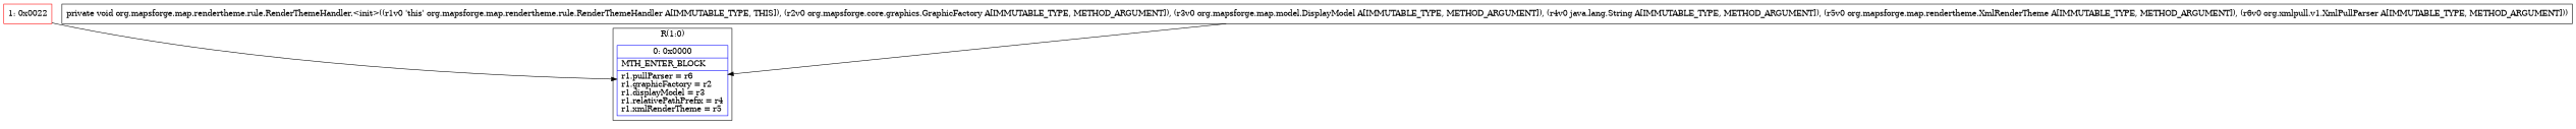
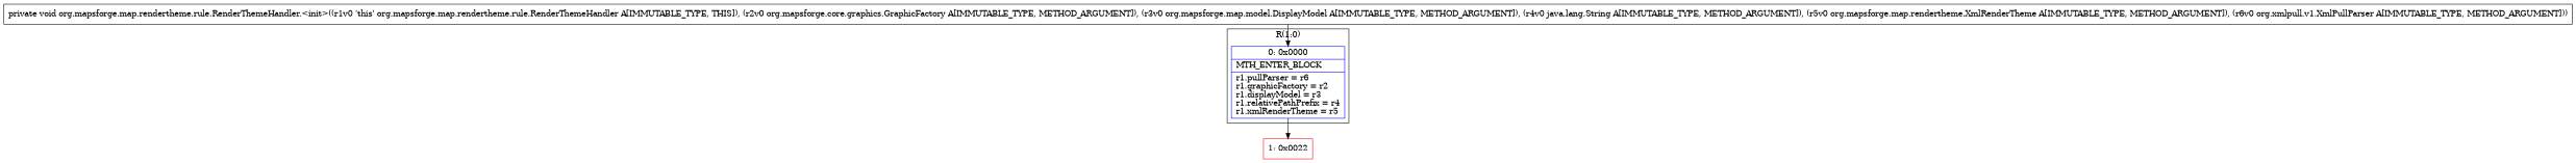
  digraph {
    node [shape=record]
    n1 [color=blue label="{0\:\ 0x0000|MTH_ENTER_BLOCK\l|r1.pullParser = r6\lr1.graphicFactory = r2\lr1.displayModel = r3\lr1.relativePathPrefix = r4\lr1.xmlRenderTheme = r5\l}"]
    n2 [color=red label="{1\:\ 0x0022}"]
    n3 [label="{private void org.mapsforge.map.rendertheme.rule.RenderThemeHandler.\<init\>((r1v0 'this' org.mapsforge.map.rendertheme.rule.RenderThemeHandler A[IMMUTABLE_TYPE, THIS]), (r2v0 org.mapsforge.core.graphics.GraphicFactory A[IMMUTABLE_TYPE, METHOD_ARGUMENT]), (r3v0 org.mapsforge.map.model.DisplayModel A[IMMUTABLE_TYPE, METHOD_ARGUMENT]), (r4v0 java.lang.String A[IMMUTABLE_TYPE, METHOD_ARGUMENT]), (r5v0 org.mapsforge.map.rendertheme.XmlRenderTheme A[IMMUTABLE_TYPE, METHOD_ARGUMENT]), (r6v0 org.xmlpull.v1.XmlPullParser A[IMMUTABLE_TYPE, METHOD_ARGUMENT])) }"]
    subgraph cluster_1 {
      label="R(1:0)"
      n1
    }
-   n2 -> n1
+   n1 -> n2
    n3 -> n1
  }
